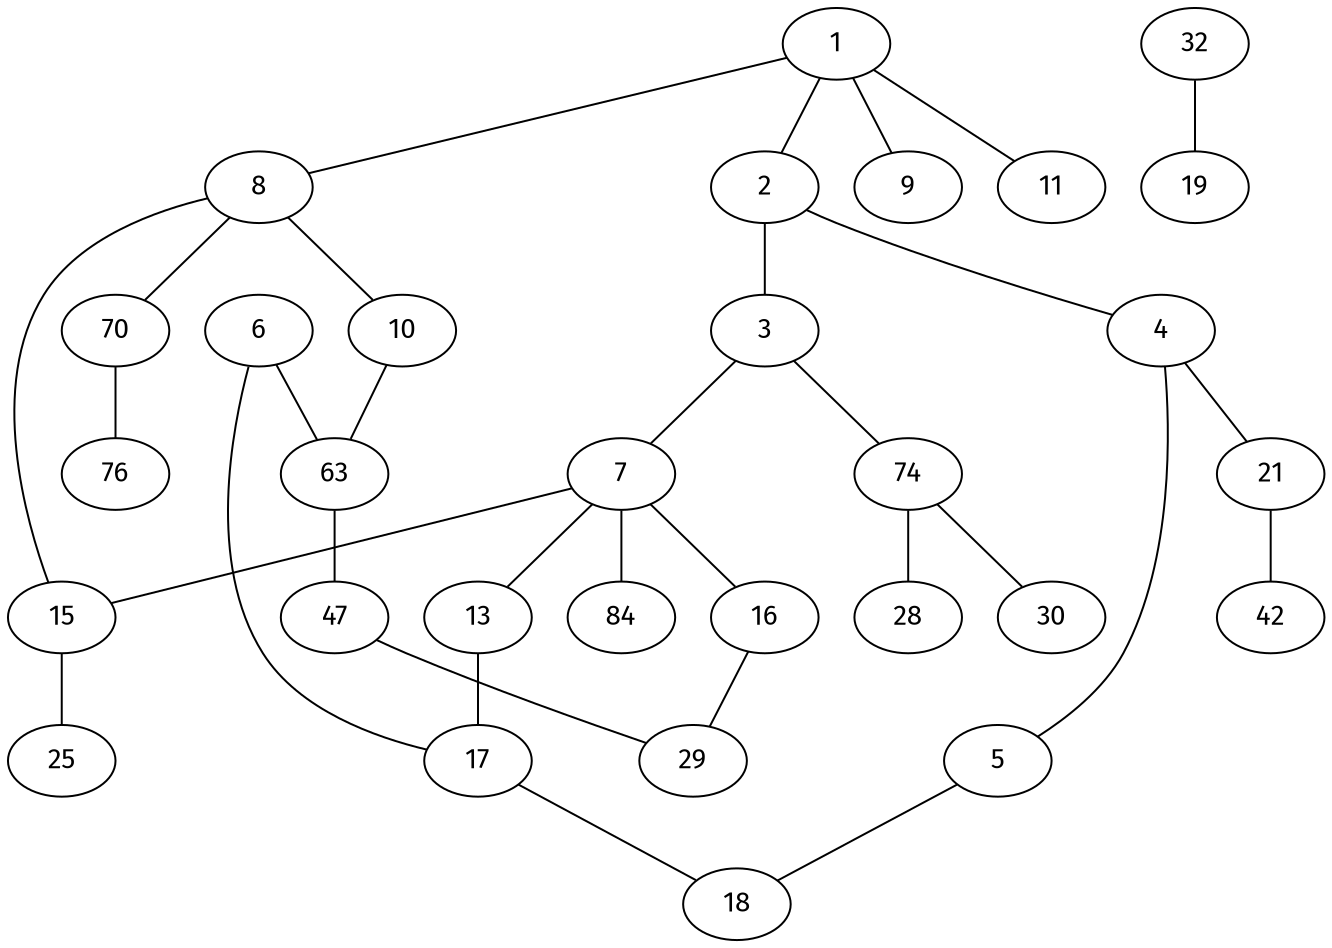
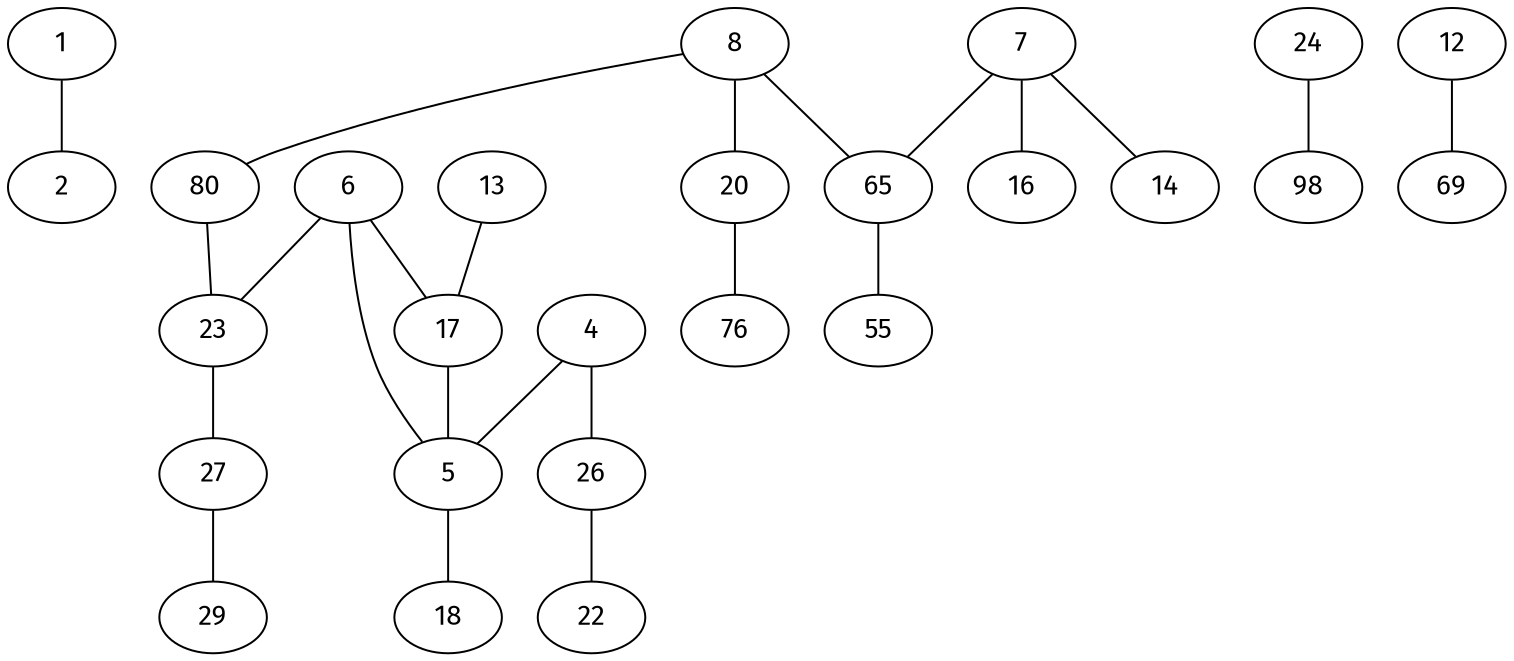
  graph {
    fontname="Fira Sans"
    node [fontname="Fira Sans"]
    edge [fontname="Fira Sans"]
    1
    2
    8
-   9
-   11
-   3
    4
-   10
-   15
-   20 [label=70]
-   23 [label=63]
+   10 [label=80]
+   15 [label=65]
+   20
+   23
    7
-   24 [label=74]
+   24
    5
-   21
-   25
+   21 [label=26]
+   25 [label=55]
    n17 [label=76]
-   27 [label=47]
-   12 [label=32]
-   19
+   27
+   12
+   19 [label=69]
    13
-   14 [label=84]
+   14
    16
-   28
-   30
+   28 [label=98]
    6
    18
-   22 [label=42]
+   22
    17
    29
    1 -- 2
-   1 -- 8
-   1 -- 9
-   1 -- 11
-   2 -- 3
-   2 -- 4
    8 -- 10
    8 -- 15
    8 -- 20
-   3 -- 7
-   3 -- 24
    4 -- 5
    4 -- 21
    10 -- 23
    15 -- 25
    20 -- n17
    23 -- 27
    7 -- 15
-   7 -- 13
    7 -- 14
    7 -- 16
    24 -- 28
-   24 -- 30
+   5 -- 6
    5 -- 18
    21 -- 22
    27 -- 29
    12 -- 19
    13 -- 17
-   16 -- 29
    6 -- 23
    6 -- 17
-   17 -- 18
+   17 -- 5
  }
